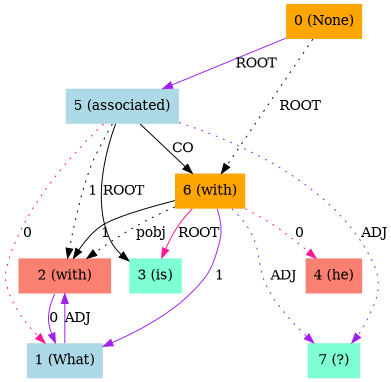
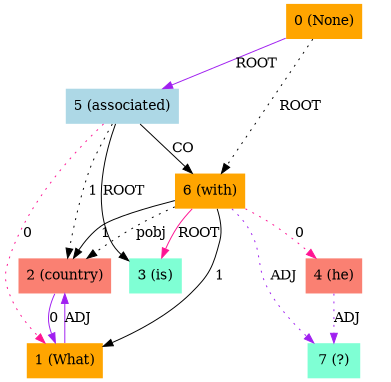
  digraph {
    node [color=deeppink fillcolor=orange shape=plaintext style=filled]
    edge [color=black dir=forward style=solid]
    n1 [label="0 (None)"]
    n2 [color=blue fillcolor=lightblue label="5 (associated)"]
    n3 [color=blue label="6 (with)"]
-   n4 [fillcolor=salmon label="2 (with)"]
+   n4 [fillcolor=salmon label="2 (country)"]
    n5 [color=brown fillcolor=aquamarine label="3 (is)"]
    n6 [fillcolor=aquamarine label="7 (?)"]
-   n7 [color=brown fillcolor=lightblue label="1 (What)"]
+   n7 [color=brown label="1 (What)"]
    n8 [color=brown fillcolor=salmon label="4 (he)"]
    n1 -> n2 [color=purple label=ROOT]
    n1 -> n3 [label=ROOT style=dotted]
    n2 -> n3 [label=CO]
    n2 -> n4 [label=1 style=dotted]
    n2 -> n5 [label=ROOT]
-   n2 -> n6 [color=purple label=ADJ style=dotted]
+   n8 -> n6 [color=purple label=ADJ style=dotted]
    n2 -> n7 [color=deeppink label=0 style=dotted]
    n3 -> n4 [label=pobj style=dotted]
    n3 -> n4 [label=1]
    n3 -> n5 [color=deeppink label=ROOT]
    n3 -> n6 [color=purple label=ADJ style=dotted]
-   n3 -> n7 [color=purple label=1]
+   n3 -> n7 [label=1]
    n3 -> n8 [color=deeppink label=0 style=dotted]
    n4 -> n7 [color=purple label=0]
    n7 -> n4 [color=purple label=ADJ]
  }
